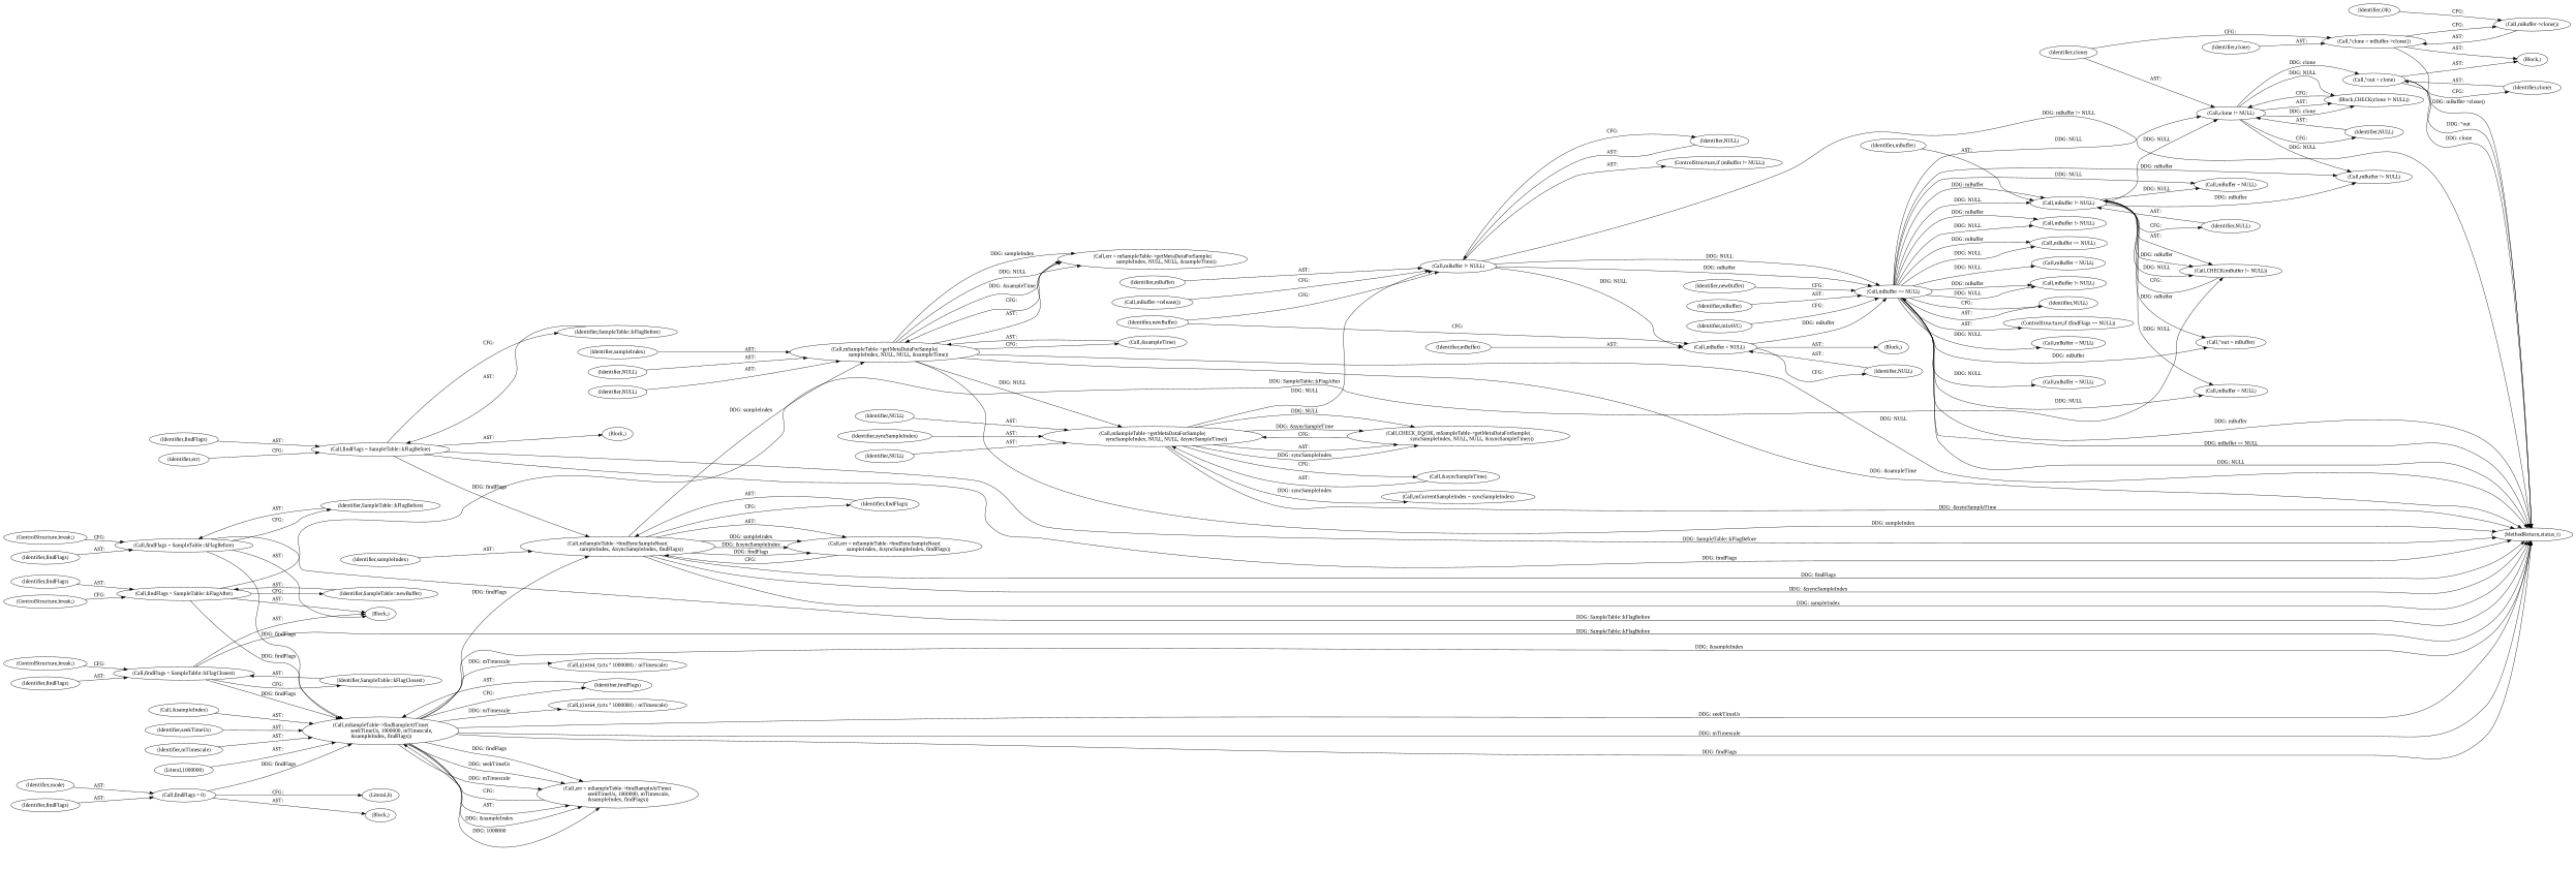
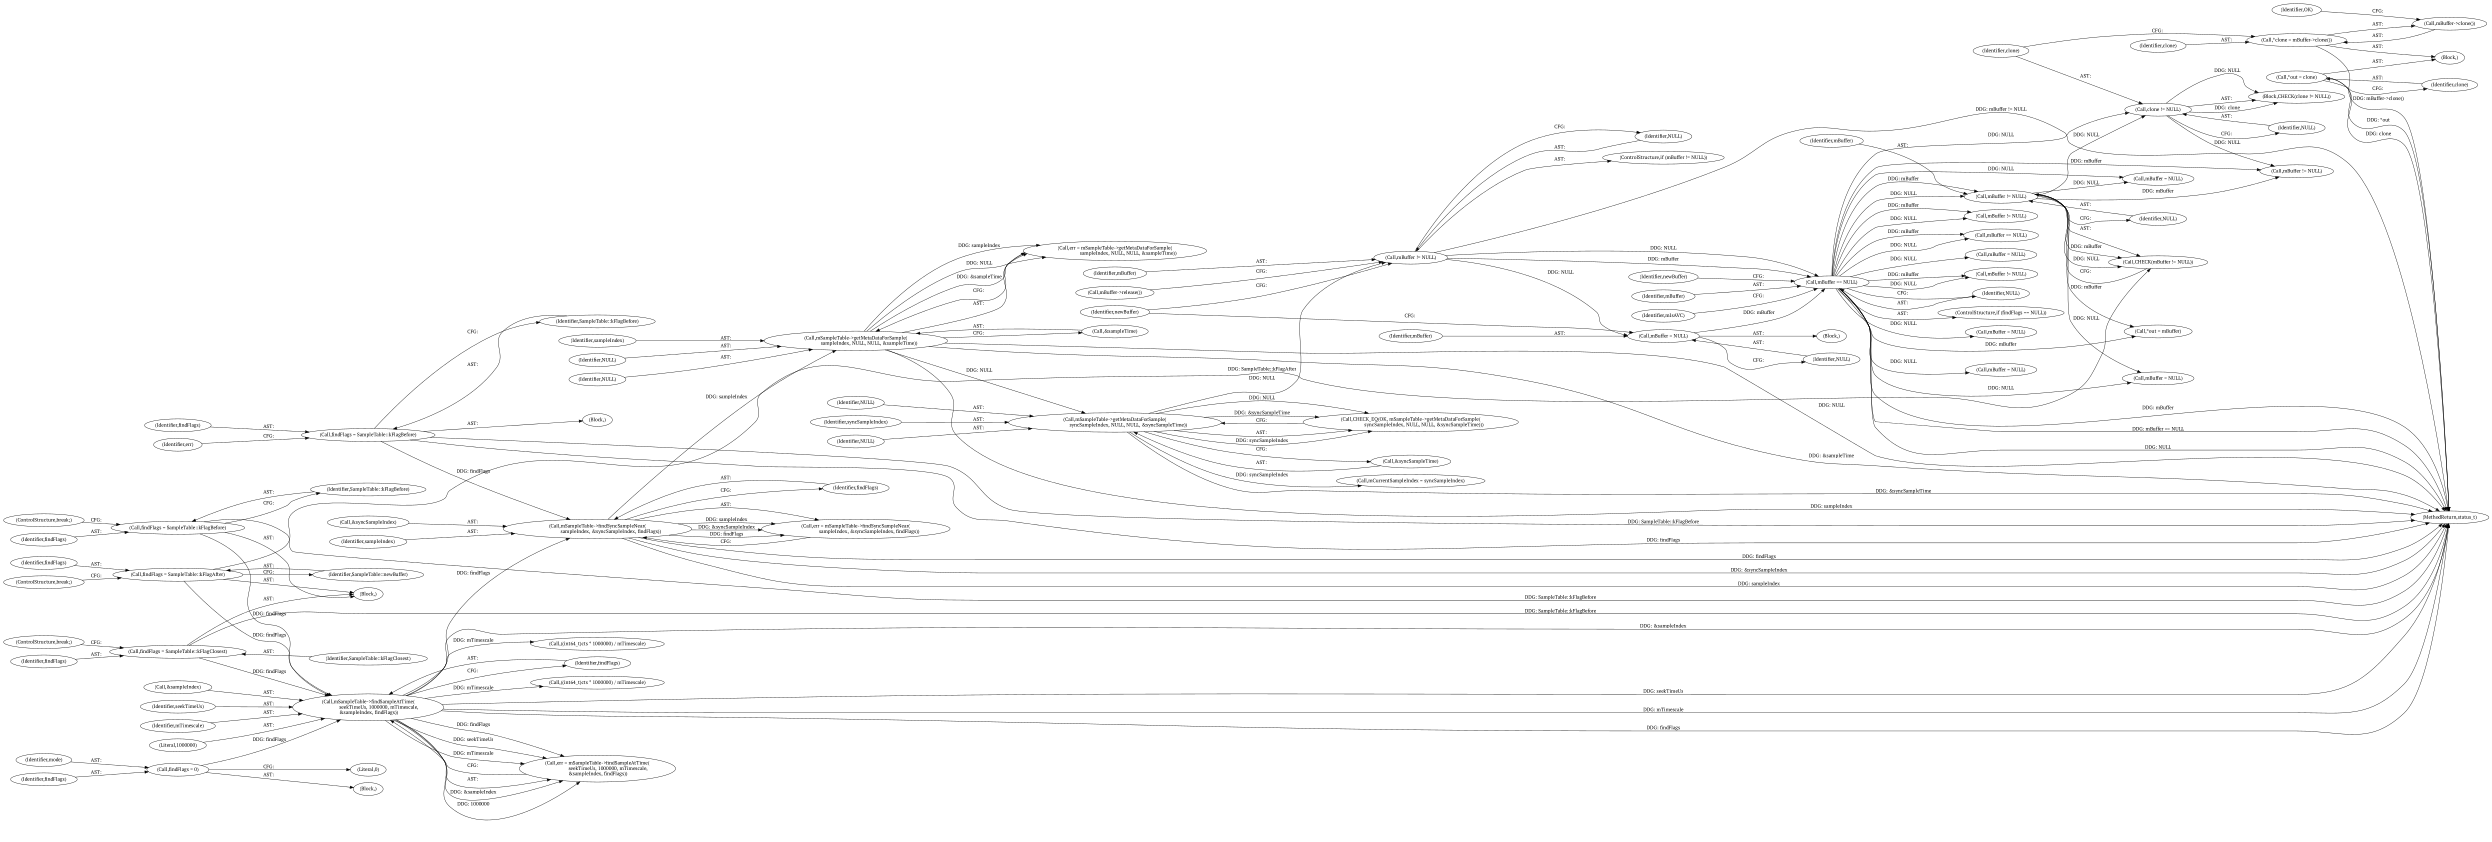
  digraph {
    fontname="PT Serif"
    rankdir=LR
    node [fontname="PT Serif"]
    edge [fontname="PT Serif"]
    n1 [label="(Call,*out = clone)"]
    n2 [label="(MethodReturn,status_t)"]
    n3 [label="(Block,)"]
    n4 [label="(Identifier,clone)"]
    n5 [label="(Call,clone != NULL)"]
    n6 [label="(Block,CHECK(clone != NULL))"]
    n7 [label="(Call,mBuffer != NULL)"]
    n8 [label="(Identifier,NULL)"]
    n9 [label="(Call,*clone = mBuffer->clone())"]
    n10 [label="(Call,mBuffer->clone())"]
    n11 [label="(Call,mBuffer == NULL)"]
    n12 [label="(Call,mBuffer != NULL)"]
    n13 [label="(Call,mBuffer != NULL)"]
    n14 [label="(Call,mBuffer == NULL)"]
    n15 [label="(Call,mBuffer = NULL)"]
    n16 [label="(Call,mBuffer != NULL)"]
    n17 [label="(Identifier,NULL)"]
    n18 [label="(Call,mBuffer = NULL)"]
    n19 [label="(Call,*out = mBuffer)"]
    n20 [label="(Call,mBuffer = NULL)"]
    n21 [label="(ControlStructure,if (findFlags == NULL))"]
    n22 [label="(Call,mBuffer = NULL)"]
    n23 [label="(Call,mBuffer = NULL)"]
    n24 [label="(Identifier,NULL)"]
    n25 [label="(Call,CHECK(mBuffer != NULL))"]
    n26 [label="(Call,mBuffer = NULL)"]
    n27 [label="(Block,)"]
    n28 [label="(Identifier,NULL)"]
    n29 [label="(Call,mBuffer != NULL)"]
    n30 [label="(Identifier,NULL)"]
    n31 [label="(ControlStructure,if (mBuffer != NULL))"]
    n32 [label="(Call,mSampleTable->getMetaDataForSample(\n                    syncSampleIndex, NULL, NULL, &syncSampleTime))"]
    n33 [label="(Call,CHECK_EQ(OK, mSampleTable->getMetaDataForSample(\n                    syncSampleIndex, NULL, NULL, &syncSampleTime)))"]
    n34 [label="(Call,&syncSampleTime)"]
    n35 [label="(Call,mCurrentSampleIndex = syncSampleIndex)"]
    n36 [label="(Call,mSampleTable->getMetaDataForSample(\n                    sampleIndex, NULL, NULL, &sampleTime))"]
    n37 [label="(Call,&sampleTime)"]
    n38 [label="(Call,err = mSampleTable->getMetaDataForSample(\n                    sampleIndex, NULL, NULL, &sampleTime))"]
    n39 [label="(Call,mSampleTable->findSyncSampleNear(\n                    sampleIndex, &syncSampleIndex, findFlags))"]
    n40 [label="(Call,err = mSampleTable->findSyncSampleNear(\n                    sampleIndex, &syncSampleIndex, findFlags))"]
    n41 [label="(Identifier,findFlags)"]
    n42 [label="(Call,findFlags = SampleTable::kFlagBefore)"]
    n43 [label="(Identifier,SampleTable::kFlagBefore)"]
    n44 [label="(Block,)"]
    n45 [label="(Call,mSampleTable->findSampleAtTime(\n                seekTimeUs, 1000000, mTimescale,\n &sampleIndex, findFlags))"]
    n46 [label="(Call,((int64_t)cts * 1000000) / mTimescale)"]
    n47 [label="(Identifier,findFlags)"]
    n48 [label="(Call,((int64_t)cts * 1000000) / mTimescale)"]
    n49 [label="(Call,err = mSampleTable->findSampleAtTime(\n                seekTimeUs, 1000000, mTimescale,\n &sampleIndex, findFlags))"]
    n50 [label="(Call,findFlags = SampleTable::kFlagBefore)"]
    n51 [label="(Block,)"]
    n52 [label="(Identifier,SampleTable::kFlagBefore)"]
    n53 [label="(Call,findFlags = SampleTable::kFlagAfter)"]
    n54 [label="(Identifier,SampleTable::newBuffer)"]
    n55 [label="(Call,findFlags = SampleTable::kFlagClosest)"]
    n56 [label="(Identifier,SampleTable::kFlagClosest)"]
    n57 [label="(Call,findFlags = 0)"]
    n58 [label="(Literal,0)"]
    n59 [label="(Block,)"]
    n60 [label="(Identifier,mBuffer)"]
    n61 [label="(Identifier,OK)"]
    n62 [label="(Identifier,NULL)"]
    n63 [label="(Identifier,mBuffer)"]
    n64 [label="(ControlStructure,break;)"]
    n65 [label="(Identifier,mIsAVC)"]
    n66 [label="(Identifier,NULL)"]
    n67 [label="(Identifier,clone)"]
    n68 [label="(Identifier,sampleIndex)"]
    n69 [label="(ControlStructure,break;)"]
    n70 [label="(Identifier,findFlags)"]
    n71 [label="(Identifier,NULL)"]
    n72 [label="(Call,&sampleIndex)"]
    n73 [label="(Identifier,seekTimeUs)"]
    n74 [label="(Identifier,clone)"]
    n75 [label="(Identifier,syncSampleIndex)"]
    n76 [label="(Identifier,mode)"]
+   n77 [label="(Call,&syncSampleIndex)"]
    n78 [label="(Identifier,err)"]
    n79 [label="(Identifier,findFlags)"]
    n80 [label="(Identifier,NULL)"]
    n81 [label="(Identifier,sampleIndex)"]
    n82 [label="(Identifier,mBuffer)"]
    n83 [label="(Identifier,mTimescale)"]
    n84 [label="(Identifier,mBuffer)"]
    n85 [label="(Identifier,findFlags)"]
    n86 [label="(Literal,1000000)"]
    n87 [label="(Identifier,findFlags)"]
    n88 [label="(ControlStructure,break;)"]
    n89 [label="(Identifier,newBuffer)"]
    n90 [label="(Identifier,newBuffer)"]
    n91 [label="(Identifier,findFlags)"]
    n92 [label="(Call,mBuffer->release())"]
    n1 -> n2 [label="DDG: clone"]
    n1 -> n2 [label="DDG: *out"]
    n1 -> n3 [label="AST: "]
    n1 -> n4 [label="CFG: "]
    n4 -> n1 [label="AST: "]
-   n5 -> n1 [label="DDG: clone"]
    n5 -> n6 [label="AST: "]
    n5 -> n6 [label="DDG: clone"]
    n5 -> n6 [label="DDG: NULL"]
    n5 -> n7 [label="DDG: NULL"]
    n5 -> n8 [label="CFG: "]
-   n6 -> n5 [label="CFG: "]
    n8 -> n5 [label="AST: "]
    n9 -> n2 [label="DDG: mBuffer->clone()"]
    n9 -> n3 [label="AST: "]
-   n9 -> n10 [label="CFG: "]
+   n9 -> n10 [label="AST: "]
    n10 -> n9 [label="AST: "]
    n11 -> n2 [label="DDG: mBuffer"]
    n11 -> n2 [label="DDG: mBuffer == NULL"]
    n11 -> n2 [label="DDG: NULL"]
    n11 -> n5 [label="DDG: NULL"]
    n11 -> n7 [label="DDG: mBuffer"]
    n11 -> n12 [label="DDG: mBuffer"]
    n11 -> n12 [label="DDG: NULL"]
    n11 -> n13 [label="DDG: mBuffer"]
    n11 -> n13 [label="DDG: NULL"]
    n11 -> n14 [label="DDG: mBuffer"]
    n11 -> n14 [label="DDG: NULL"]
    n11 -> n15 [label="DDG: NULL"]
    n11 -> n16 [label="DDG: mBuffer"]
    n11 -> n16 [label="DDG: NULL"]
    n11 -> n17 [label="CFG: "]
    n11 -> n18 [label="DDG: NULL"]
    n11 -> n19 [label="DDG: mBuffer"]
    n11 -> n20 [label="DDG: NULL"]
    n11 -> n21 [label="AST: "]
    n11 -> n22 [label="DDG: NULL"]
    n11 -> n23 [label="DDG: NULL"]
    n12 -> n5 [label="DDG: NULL"]
    n12 -> n7 [label="DDG: mBuffer"]
    n12 -> n18 [label="DDG: NULL"]
    n12 -> n19 [label="DDG: mBuffer"]
    n12 -> n20 [label="DDG: NULL"]
    n12 -> n24 [label="CFG: "]
    n12 -> n25 [label="AST: "]
    n12 -> n25 [label="DDG: mBuffer"]
    n12 -> n25 [label="DDG: NULL"]
    n17 -> n11 [label="AST: "]
    n24 -> n12 [label="AST: "]
    n25 -> n12 [label="CFG: "]
    n26 -> n11 [label="DDG: mBuffer"]
    n26 -> n27 [label="AST: "]
    n26 -> n28 [label="CFG: "]
    n28 -> n26 [label="AST: "]
    n29 -> n2 [label="DDG: mBuffer != NULL"]
    n29 -> n11 [label="DDG: mBuffer"]
    n29 -> n11 [label="DDG: NULL"]
    n29 -> n26 [label="DDG: NULL"]
    n29 -> n30 [label="CFG: "]
    n29 -> n31 [label="AST: "]
    n30 -> n29 [label="AST: "]
    n32 -> n2 [label="DDG: &syncSampleTime"]
    n32 -> n29 [label="DDG: NULL"]
    n32 -> n33 [label="AST: "]
    n32 -> n33 [label="DDG: syncSampleIndex"]
    n32 -> n33 [label="DDG: NULL"]
    n32 -> n33 [label="DDG: &syncSampleTime"]
    n32 -> n34 [label="CFG: "]
    n32 -> n35 [label="DDG: syncSampleIndex"]
    n33 -> n32 [label="CFG: "]
    n34 -> n32 [label="AST: "]
    n36 -> n2 [label="DDG: NULL"]
    n36 -> n2 [label="DDG: &sampleTime"]
    n36 -> n2 [label="DDG: sampleIndex"]
    n36 -> n32 [label="DDG: NULL"]
    n36 -> n37 [label="CFG: "]
    n36 -> n38 [label="AST: "]
    n36 -> n38 [label="DDG: sampleIndex"]
    n36 -> n38 [label="DDG: NULL"]
    n36 -> n38 [label="DDG: &sampleTime"]
    n37 -> n36 [label="AST: "]
    n38 -> n36 [label="CFG: "]
    n39 -> n2 [label="DDG: findFlags"]
    n39 -> n2 [label="DDG: &syncSampleIndex"]
    n39 -> n2 [label="DDG: sampleIndex"]
    n39 -> n36 [label="DDG: sampleIndex"]
    n39 -> n40 [label="AST: "]
    n39 -> n40 [label="DDG: sampleIndex"]
    n39 -> n40 [label="DDG: &syncSampleIndex"]
    n39 -> n40 [label="DDG: findFlags"]
    n39 -> n41 [label="CFG: "]
    n40 -> n39 [label="CFG: "]
    n41 -> n39 [label="AST: "]
    n42 -> n2 [label="DDG: SampleTable::kFlagBefore"]
    n42 -> n2 [label="DDG: findFlags"]
    n42 -> n39 [label="DDG: findFlags"]
    n42 -> n43 [label="CFG: "]
    n42 -> n44 [label="AST: "]
    n43 -> n42 [label="AST: "]
    n45 -> n2 [label="DDG: &sampleIndex"]
    n45 -> n2 [label="DDG: seekTimeUs"]
    n45 -> n2 [label="DDG: mTimescale"]
    n45 -> n2 [label="DDG: findFlags"]
    n45 -> n39 [label="DDG: findFlags"]
    n45 -> n46 [label="DDG: mTimescale"]
    n45 -> n47 [label="CFG: "]
    n45 -> n48 [label="DDG: mTimescale"]
    n45 -> n49 [label="AST: "]
    n45 -> n49 [label="DDG: &sampleIndex"]
    n45 -> n49 [label="DDG: 1000000"]
    n45 -> n49 [label="DDG: findFlags"]
    n45 -> n49 [label="DDG: seekTimeUs"]
    n45 -> n49 [label="DDG: mTimescale"]
    n47 -> n45 [label="AST: "]
    n49 -> n45 [label="CFG: "]
    n50 -> n2 [label="DDG: SampleTable::kFlagBefore"]
    n50 -> n45 [label="DDG: findFlags"]
    n50 -> n51 [label="AST: "]
    n50 -> n52 [label="CFG: "]
    n52 -> n50 [label="AST: "]
    n53 -> n25 [label="DDG: SampleTable::kFlagAfter"]
    n53 -> n45 [label="DDG: findFlags"]
    n53 -> n51 [label="AST: "]
    n53 -> n54 [label="CFG: "]
    n54 -> n53 [label="AST: "]
    n55 -> n2 [label="DDG: SampleTable::kFlagBefore"]
    n55 -> n45 [label="DDG: findFlags"]
    n55 -> n51 [label="AST: "]
-   n55 -> n56 [label="CFG: "]
    n56 -> n55 [label="AST: "]
    n57 -> n45 [label="DDG: findFlags"]
    n57 -> n58 [label="CFG: "]
    n57 -> n59 [label="AST: "]
    n60 -> n11 [label="AST: "]
    n61 -> n10 [label="CFG: "]
    n62 -> n36 [label="AST: "]
    n63 -> n12 [label="AST: "]
    n64 -> n55 [label="CFG: "]
    n65 -> n11 [label="CFG: "]
    n66 -> n36 [label="AST: "]
    n67 -> n9 [label="AST: "]
    n68 -> n36 [label="AST: "]
    n69 -> n50 [label="CFG: "]
    n70 -> n53 [label="AST: "]
    n71 -> n32 [label="AST: "]
    n72 -> n45 [label="AST: "]
    n73 -> n45 [label="AST: "]
    n74 -> n5 [label="AST: "]
    n74 -> n9 [label="CFG: "]
    n75 -> n32 [label="AST: "]
    n76 -> n57 [label="AST: "]
+   n77 -> n39 [label="AST: "]
    n78 -> n42 [label="CFG: "]
    n79 -> n55 [label="AST: "]
    n80 -> n32 [label="AST: "]
    n81 -> n39 [label="AST: "]
    n82 -> n26 [label="AST: "]
    n83 -> n45 [label="AST: "]
    n84 -> n29 [label="AST: "]
    n85 -> n57 [label="AST: "]
    n86 -> n45 [label="AST: "]
    n87 -> n50 [label="AST: "]
    n88 -> n53 [label="CFG: "]
    n89 -> n11 [label="CFG: "]
    n90 -> n26 [label="CFG: "]
    n90 -> n29 [label="CFG: "]
    n91 -> n42 [label="AST: "]
    n92 -> n29 [label="CFG: "]
  }
